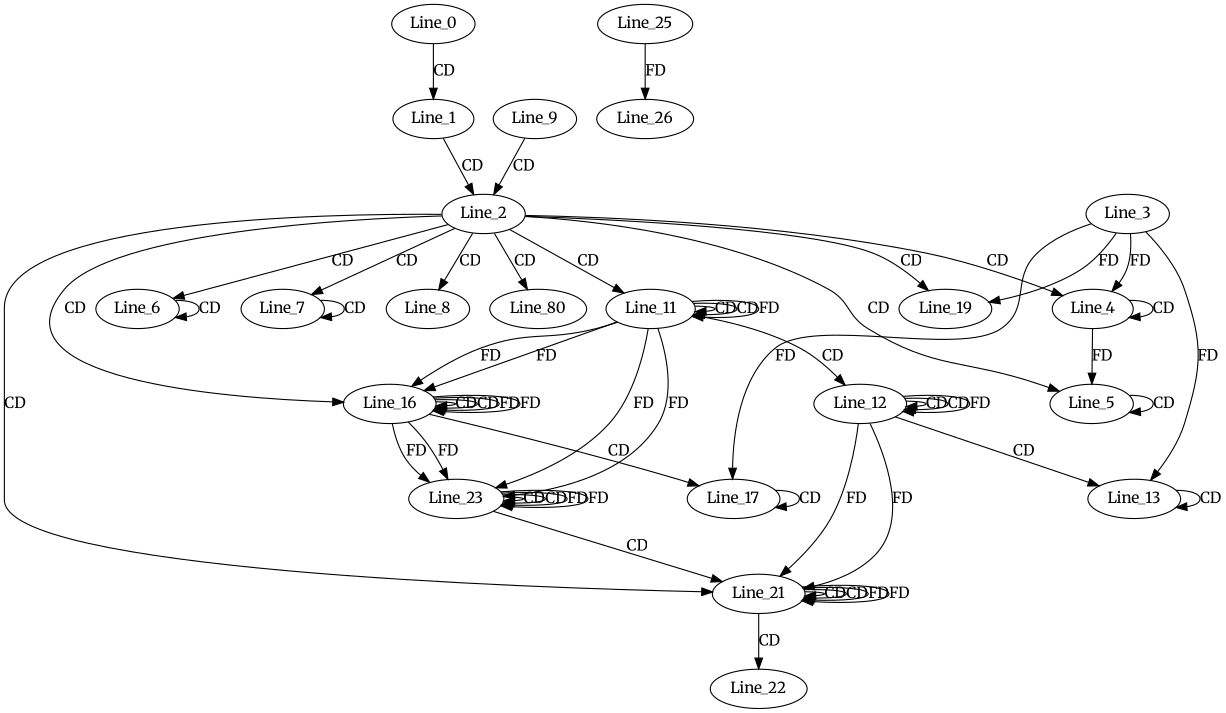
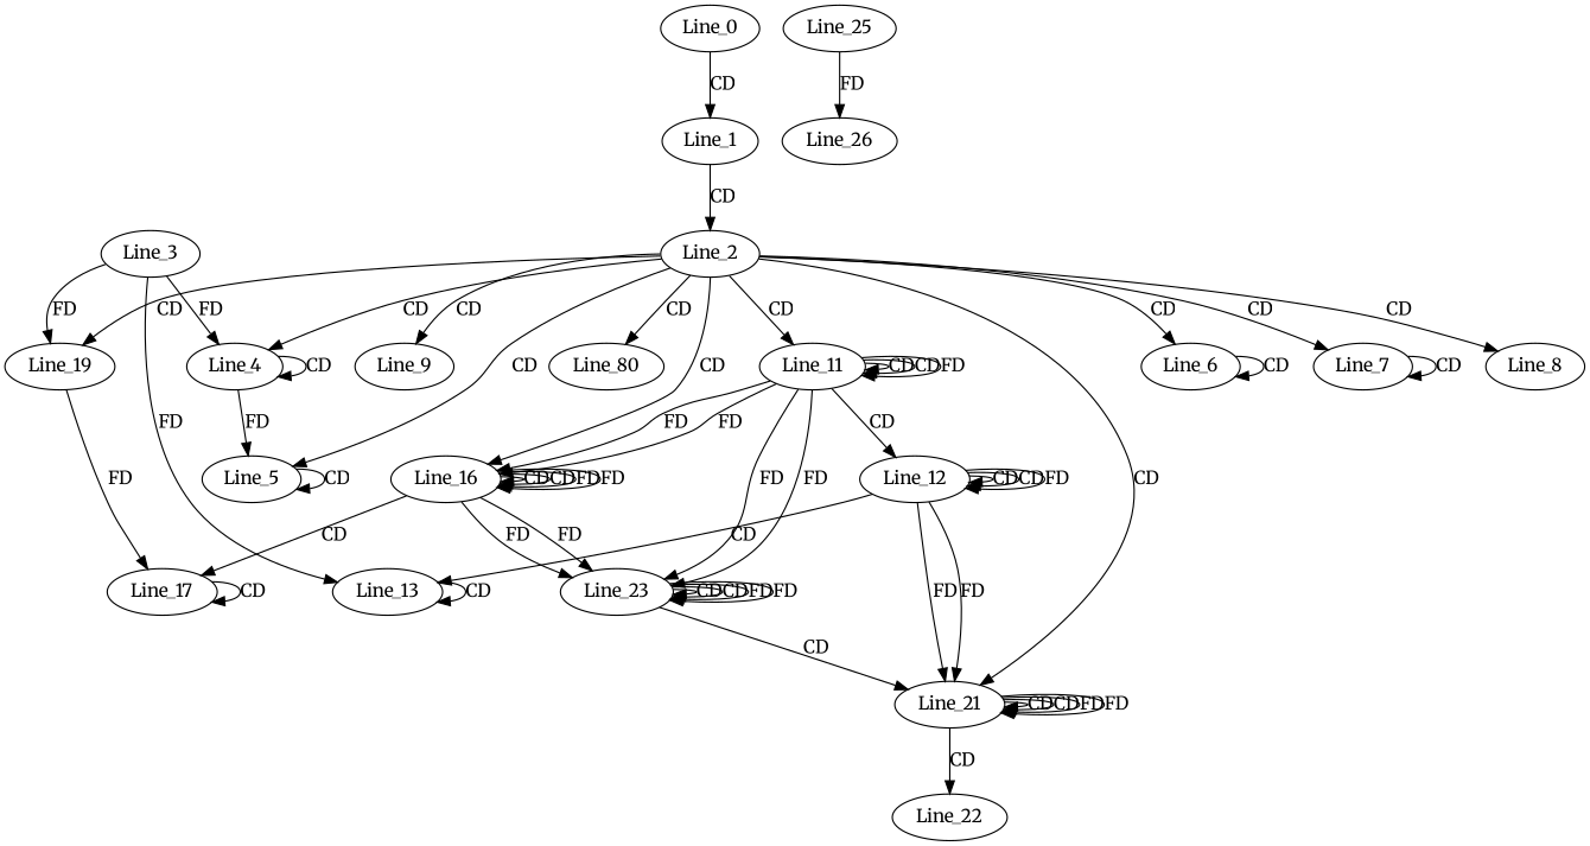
  digraph {
    fontname=Merriweather
    node [fontname=Merriweather]
    edge [fontname=Merriweather]
    Line_0
    Line_1
    Line_2
    Line_4
    Line_5
    Line_6
    Line_7
    Line_8
    Line_9
    n10 [label=Line_80]
    Line_11
    Line_16
    Line_19
    Line_21
    Line_3
    Line_13
    Line_17
    Line_12
    n19 [label=Line_23]
    Line_22
    Line_25
    Line_26
    Line_0 -> Line_1 [label=CD]
    Line_1 -> Line_2 [label=CD]
    Line_2 -> Line_4 [label=CD]
    Line_2 -> Line_5 [label=CD]
    Line_2 -> Line_6 [label=CD]
    Line_2 -> Line_7 [label=CD]
    Line_2 -> Line_8 [label=CD]
-   Line_9 -> Line_2 [label=CD]
+   Line_2 -> Line_9 [label=CD]
    Line_2 -> n10 [label=CD]
    Line_2 -> Line_11 [label=CD]
    Line_2 -> Line_16 [label=CD]
    Line_2 -> Line_19 [label=CD]
    Line_2 -> Line_21 [label=CD]
    Line_4 -> Line_4 [label=CD]
    Line_4 -> Line_5 [label=FD]
    Line_5 -> Line_5 [label=CD]
    Line_6 -> Line_6 [label=CD]
    Line_7 -> Line_7 [label=CD]
    Line_11 -> Line_11 [label=CD]
    Line_11 -> Line_11 [label=CD]
    Line_11 -> Line_11 [label=FD]
    Line_11 -> Line_16 [label=FD]
    Line_11 -> Line_16 [label=FD]
    Line_11 -> Line_12 [label=CD]
    Line_11 -> n19 [label=FD]
    Line_11 -> n19 [label=FD]
    Line_16 -> Line_16 [label=CD]
    Line_16 -> Line_16 [label=CD]
    Line_16 -> Line_16 [label=FD]
    Line_16 -> Line_16 [label=FD]
    Line_16 -> Line_17 [label=CD]
    Line_16 -> n19 [label=FD]
    Line_16 -> n19 [label=FD]
    Line_21 -> Line_21 [label=CD]
    Line_21 -> Line_21 [label=CD]
    Line_21 -> Line_21 [label=FD]
    Line_21 -> Line_21 [label=FD]
    Line_21 -> Line_22 [label=CD]
    Line_3 -> Line_4 [label=FD]
    Line_3 -> Line_19 [label=FD]
    Line_3 -> Line_13 [label=FD]
-   Line_3 -> Line_17 [label=FD]
+   Line_19 -> Line_17 [label=FD]
    Line_13 -> Line_13 [label=CD]
    Line_17 -> Line_17 [label=CD]
    Line_12 -> Line_21 [label=FD]
    Line_12 -> Line_21 [label=FD]
    Line_12 -> Line_13 [label=CD]
    Line_12 -> Line_12 [label=CD]
    Line_12 -> Line_12 [label=CD]
    Line_12 -> Line_12 [label=FD]
    n19 -> Line_21 [label=CD]
    n19 -> n19 [label=CD]
    n19 -> n19 [label=CD]
    n19 -> n19 [label=FD]
    n19 -> n19 [label=FD]
    Line_25 -> Line_26 [label=FD]
  }
